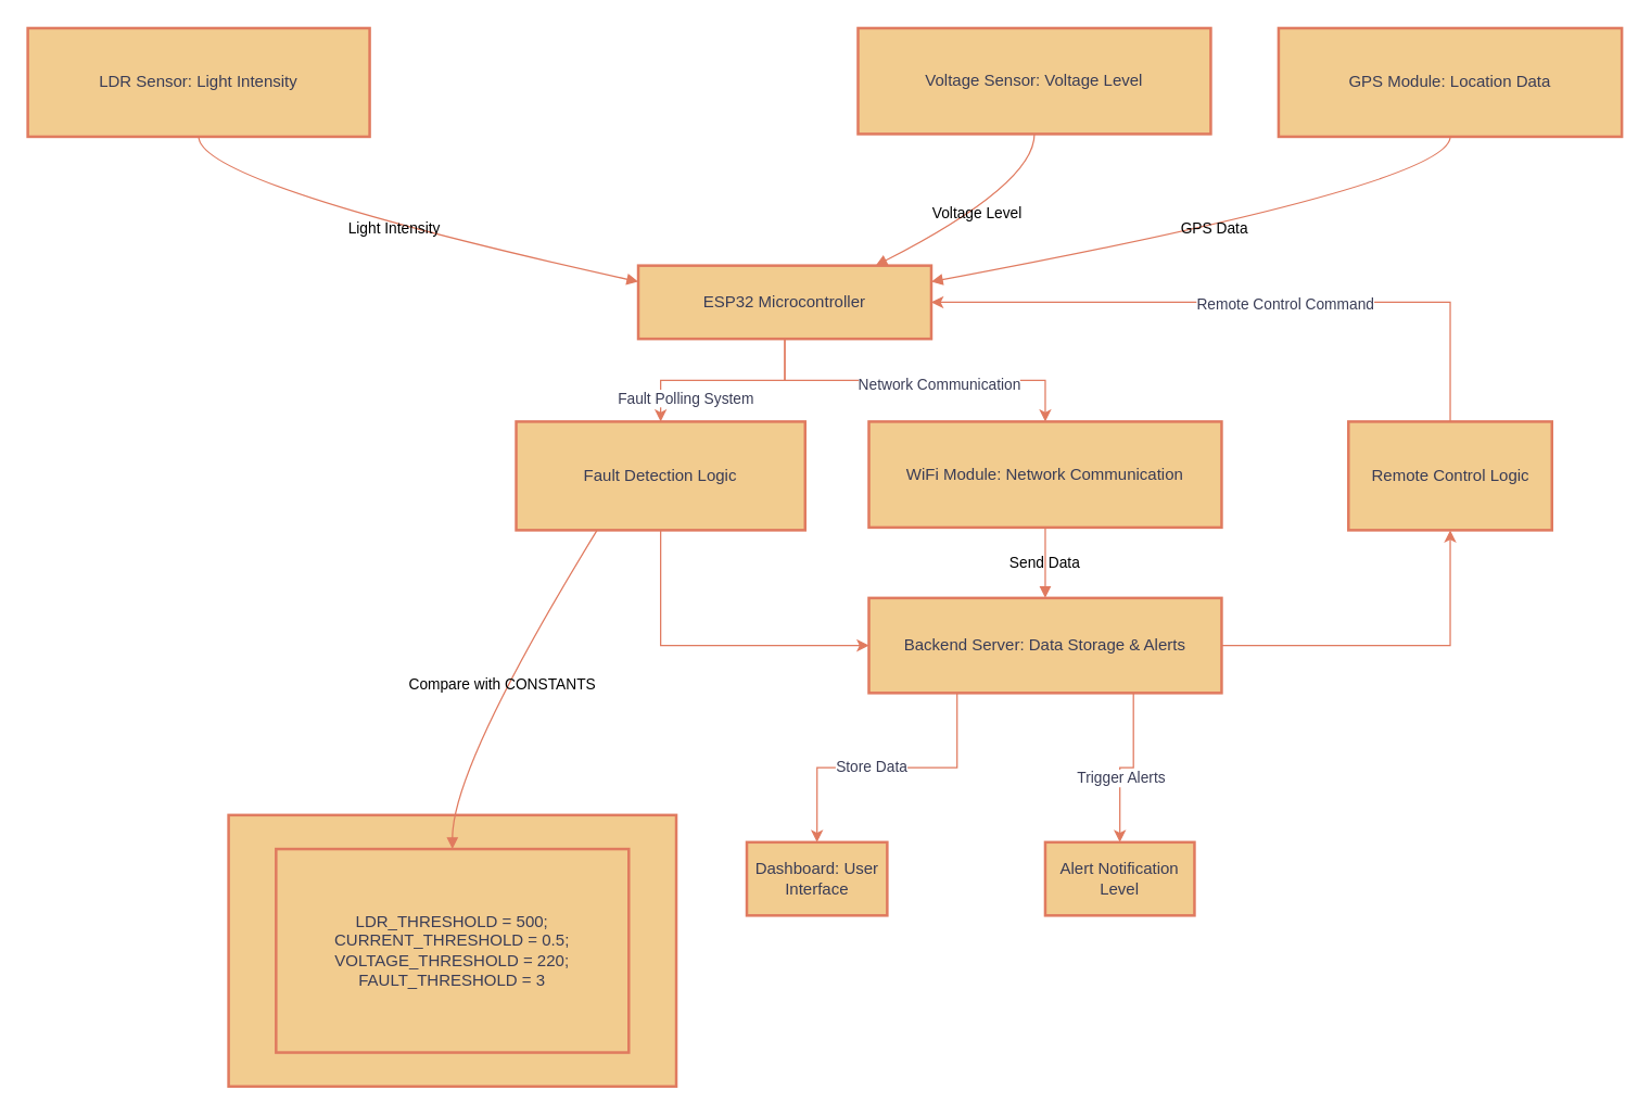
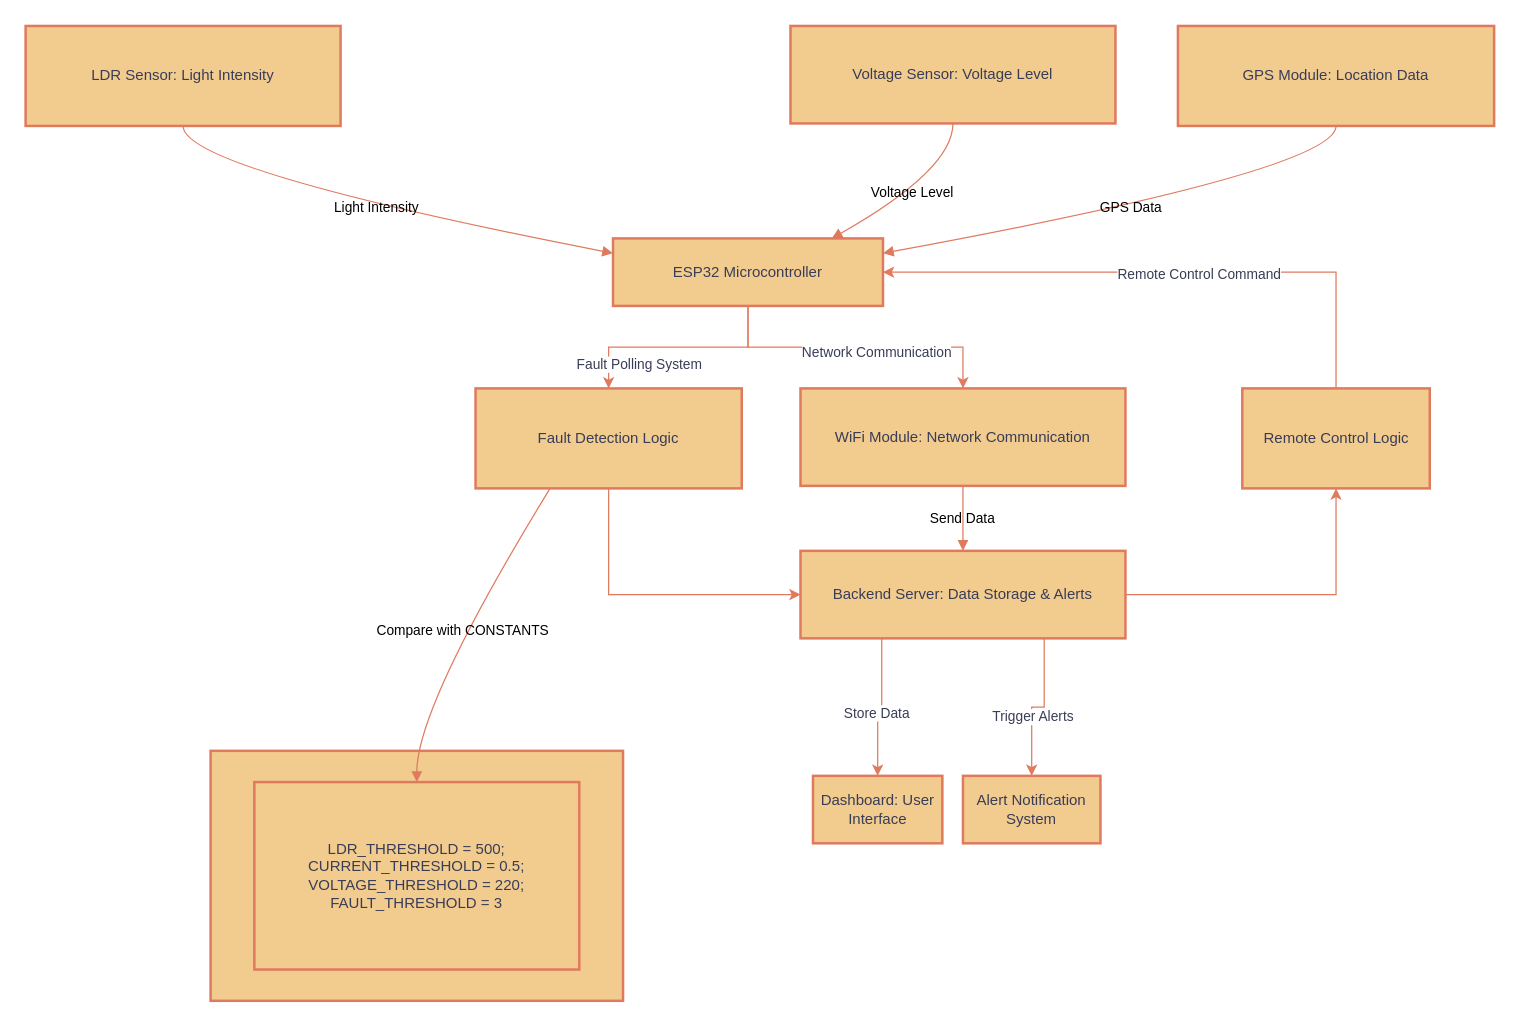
  <mxCell id="0" />
  <mxCell id="1" parent="0" />
  <mxCell id="2" value="CONSTANTS" style="whiteSpace=wrap;strokeWidth=2;labelBackgroundColor=none;fillColor=#F2CC8F;strokeColor=#E07A5F;fontColor=#393C56;" vertex="1" parent="1"><mxGeometry x="168" y="600" width="330" height="200" as="geometry" /></mxCell>
  <mxCell id="3" style="edgeStyle=orthogonalEdgeStyle;rounded=0;orthogonalLoop=1;jettySize=auto;html=1;exitX=0.5;exitY=1;exitDx=0;exitDy=0;entryX=0.5;entryY=0;entryDx=0;entryDy=0;strokeColor=#E07A5F;fontColor=#393C56;fillColor=#F2CC8F;" edge="1" parent="1" source="7" target="11"><mxGeometry relative="1" as="geometry" /></mxCell>
  <mxCell id="4" value="Network Communication" style="edgeLabel;html=1;align=center;verticalAlign=middle;resizable=0;points=[];strokeColor=#E07A5F;fontColor=#393C56;fillColor=#F2CC8F;" vertex="1" connectable="0" parent="3"><mxGeometry x="0.135" y="-3" relative="1" as="geometry"><mxPoint as="offset" /></mxGeometry></mxCell>
  <mxCell id="5" style="edgeStyle=orthogonalEdgeStyle;rounded=0;orthogonalLoop=1;jettySize=auto;html=1;exitX=0.5;exitY=1;exitDx=0;exitDy=0;entryX=0.5;entryY=0;entryDx=0;entryDy=0;strokeColor=#E07A5F;fontColor=#393C56;fillColor=#F2CC8F;" edge="1" parent="1" source="7" target="13"><mxGeometry relative="1" as="geometry" /></mxCell>
  <mxCell id="6" value="Fault Polling System" style="edgeLabel;html=1;align=center;verticalAlign=middle;resizable=0;points=[];strokeColor=#E07A5F;fontColor=#393C56;fillColor=#F2CC8F;" vertex="1" connectable="0" parent="5"><mxGeometry x="0.365" y="-2" relative="1" as="geometry"><mxPoint y="15" as="offset" /></mxGeometry></mxCell>
- <mxCell id="7" value="ESP32 Microcontroller" style="whiteSpace=wrap;strokeWidth=2;labelBackgroundColor=none;fillColor=#F2CC8F;strokeColor=#E07A5F;fontColor=#393C56;" vertex="1" parent="1"><mxGeometry x="470" y="195" width="216" height="54" as="geometry" /></mxCell>
+ <mxCell id="7" value="ESP32 Microcontroller" style="whiteSpace=wrap;strokeWidth=2;labelBackgroundColor=none;fillColor=#F2CC8F;strokeColor=#E07A5F;fontColor=#393C56;" vertex="1" parent="1"><mxGeometry x="490" y="190" width="216" height="54" as="geometry" /></mxCell>
  <mxCell id="8" value="LDR Sensor: Light Intensity" style="whiteSpace=wrap;strokeWidth=2;labelBackgroundColor=none;fillColor=#F2CC8F;strokeColor=#E07A5F;fontColor=#393C56;" vertex="1" parent="1"><mxGeometry x="20" y="20" width="252" height="80" as="geometry" /></mxCell>
  <mxCell id="9" value="Voltage Sensor: Voltage Level" style="whiteSpace=wrap;strokeWidth=2;labelBackgroundColor=none;fillColor=#F2CC8F;strokeColor=#E07A5F;fontColor=#393C56;" vertex="1" parent="1"><mxGeometry x="632" y="20" width="260" height="78" as="geometry" /></mxCell>
  <mxCell id="10" value="GPS Module: Location Data" style="whiteSpace=wrap;strokeWidth=2;labelBackgroundColor=none;fillColor=#F2CC8F;strokeColor=#E07A5F;fontColor=#393C56;" vertex="1" parent="1"><mxGeometry x="942" y="20" width="253" height="80" as="geometry" /></mxCell>
  <mxCell id="11" value="WiFi Module: Network Communication" style="whiteSpace=wrap;strokeWidth=2;labelBackgroundColor=none;fillColor=#F2CC8F;strokeColor=#E07A5F;fontColor=#393C56;" vertex="1" parent="1"><mxGeometry x="640" y="310" width="260" height="78" as="geometry" /></mxCell>
  <mxCell id="12" style="edgeStyle=orthogonalEdgeStyle;rounded=0;orthogonalLoop=1;jettySize=auto;html=1;exitX=0.5;exitY=1;exitDx=0;exitDy=0;entryX=0;entryY=0.5;entryDx=0;entryDy=0;strokeColor=#E07A5F;fontColor=#393C56;fillColor=#F2CC8F;" edge="1" parent="1" source="13" target="17"><mxGeometry relative="1" as="geometry" /></mxCell>
  <mxCell id="13" value="Fault Detection Logic" style="whiteSpace=wrap;strokeWidth=2;labelBackgroundColor=none;fillColor=#F2CC8F;strokeColor=#E07A5F;fontColor=#393C56;" vertex="1" parent="1"><mxGeometry x="380" y="310" width="213" height="80" as="geometry" /></mxCell>
  <mxCell id="14" style="edgeStyle=orthogonalEdgeStyle;rounded=0;orthogonalLoop=1;jettySize=auto;html=1;exitX=0.25;exitY=1;exitDx=0;exitDy=0;entryX=0.5;entryY=0;entryDx=0;entryDy=0;strokeColor=#E07A5F;fontColor=#393C56;fillColor=#F2CC8F;" edge="1" parent="1" source="17" target="18"><mxGeometry relative="1" as="geometry" /></mxCell>
  <mxCell id="15" value="Store Data" style="edgeLabel;html=1;align=center;verticalAlign=middle;resizable=0;points=[];strokeColor=#E07A5F;fontColor=#393C56;fillColor=#F2CC8F;" vertex="1" connectable="0" parent="14"><mxGeometry x="0.116" y="-1" relative="1" as="geometry"><mxPoint as="offset" /></mxGeometry></mxCell>
  <mxCell id="16" value="" style="edgeStyle=orthogonalEdgeStyle;rounded=0;orthogonalLoop=1;jettySize=auto;html=1;strokeColor=#E07A5F;fontColor=#393C56;fillColor=#F2CC8F;" edge="1" parent="1" source="17" target="30"><mxGeometry relative="1" as="geometry" /></mxCell>
  <mxCell id="17" value="Backend Server: Data Storage &amp; Alerts" style="whiteSpace=wrap;strokeWidth=2;labelBackgroundColor=none;fillColor=#F2CC8F;strokeColor=#E07A5F;fontColor=#393C56;" vertex="1" parent="1"><mxGeometry x="640" y="440" width="260" height="70" as="geometry" /></mxCell>
- <mxCell id="18" value="Dashboard: User Interface" style="whiteSpace=wrap;strokeWidth=2;labelBackgroundColor=none;fillColor=#F2CC8F;strokeColor=#E07A5F;fontColor=#393C56;" vertex="1" parent="1"><mxGeometry x="550" y="620" width="103.5" height="54" as="geometry" /></mxCell>
+ <mxCell id="18" value="Dashboard: User Interface" style="whiteSpace=wrap;strokeWidth=2;labelBackgroundColor=none;fillColor=#F2CC8F;strokeColor=#E07A5F;fontColor=#393C56;" vertex="1" parent="1"><mxGeometry x="650" y="620" width="103.5" height="54" as="geometry" /></mxCell>
  <mxCell id="19" value="" style="edgeStyle=orthogonalEdgeStyle;rounded=0;orthogonalLoop=1;jettySize=auto;html=1;strokeColor=#E07A5F;fontColor=#393C56;fillColor=#F2CC8F;exitX=0.75;exitY=1;exitDx=0;exitDy=0;entryX=0.5;entryY=0;entryDx=0;entryDy=0;" edge="1" parent="1" source="17" target="21"><mxGeometry relative="1" as="geometry"><mxPoint x="892.004" y="620" as="sourcePoint" /><mxPoint x="790" y="550" as="targetPoint" /></mxGeometry></mxCell>
  <mxCell id="20" value="Trigger Alerts" style="edgeLabel;html=1;align=center;verticalAlign=middle;resizable=0;points=[];strokeColor=#E07A5F;fontColor=#393C56;fillColor=#F2CC8F;" vertex="1" connectable="0" parent="19"><mxGeometry x="0.204" relative="1" as="geometry"><mxPoint as="offset" /></mxGeometry></mxCell>
- <mxCell id="21" value="Alert Notification Level" style="whiteSpace=wrap;strokeWidth=2;labelBackgroundColor=none;fillColor=#F2CC8F;strokeColor=#E07A5F;fontColor=#393C56;" vertex="1" parent="1"><mxGeometry x="770" y="620" width="110" height="54" as="geometry" /></mxCell>
+ <mxCell id="21" value="Alert Notification System" style="whiteSpace=wrap;strokeWidth=2;labelBackgroundColor=none;fillColor=#F2CC8F;strokeColor=#E07A5F;fontColor=#393C56;" vertex="1" parent="1"><mxGeometry x="770" y="620" width="110" height="54" as="geometry" /></mxCell>
  <mxCell id="22" value="LDR_THRESHOLD = 500; CURRENT_THRESHOLD = 0.5; VOLTAGE_THRESHOLD = 220; FAULT_THRESHOLD = 3" style="whiteSpace=wrap;strokeWidth=2;labelBackgroundColor=none;fillColor=#F2CC8F;strokeColor=#E07A5F;fontColor=#393C56;" vertex="1" parent="1"><mxGeometry x="203" y="625" width="260" height="150" as="geometry" /></mxCell>
  <mxCell id="23" value="Light Intensity" style="curved=1;startArrow=none;endArrow=block;exitX=0.5;exitY=1;entryX=0;entryY=0.22;rounded=0;labelBackgroundColor=none;strokeColor=#E07A5F;fontColor=default;" edge="1" parent="1" source="8" target="7"><mxGeometry relative="1" as="geometry"><Array as="points"><mxPoint x="146" y="135" /></Array></mxGeometry></mxCell>
  <mxCell id="24" value="Voltage Level" style="curved=1;startArrow=none;endArrow=block;exitX=0.5;exitY=1;entryX=0.81;entryY=0;rounded=0;labelBackgroundColor=none;strokeColor=#E07A5F;fontColor=default;" edge="1" parent="1" source="9" target="7"><mxGeometry relative="1" as="geometry"><Array as="points"><mxPoint x="762" y="135" /></Array></mxGeometry></mxCell>
  <mxCell id="25" value="GPS Data" style="curved=1;startArrow=none;endArrow=block;exitX=0.5;exitY=1;entryX=1;entryY=0.22;rounded=0;labelBackgroundColor=none;strokeColor=#E07A5F;fontColor=default;" edge="1" parent="1" source="10" target="7"><mxGeometry relative="1" as="geometry"><Array as="points"><mxPoint x="1069" y="135" /></Array></mxGeometry></mxCell>
  <mxCell id="26" value="Compare with CONSTANTS" style="curved=1;startArrow=none;endArrow=block;exitX=0.28;exitY=1;entryX=0.5;entryY=0;rounded=0;labelBackgroundColor=none;strokeColor=#E07A5F;fontColor=default;" edge="1" parent="1" source="13" target="22"><mxGeometry relative="1" as="geometry"><Array as="points"><mxPoint x="333" y="564" /></Array></mxGeometry></mxCell>
  <mxCell id="27" value="Send Data" style="curved=1;startArrow=none;endArrow=block;exitX=0.5;exitY=1;entryX=0.5;entryY=0;rounded=0;labelBackgroundColor=none;strokeColor=#E07A5F;fontColor=default;" edge="1" parent="1" source="11" target="17"><mxGeometry relative="1" as="geometry"><Array as="points" /></mxGeometry></mxCell>
  <mxCell id="28" style="edgeStyle=orthogonalEdgeStyle;rounded=0;orthogonalLoop=1;jettySize=auto;html=1;exitX=0.5;exitY=0;exitDx=0;exitDy=0;entryX=1;entryY=0.5;entryDx=0;entryDy=0;strokeColor=#E07A5F;fontColor=#393C56;fillColor=#F2CC8F;" edge="1" parent="1" source="30" target="7"><mxGeometry relative="1" as="geometry" /></mxCell>
  <mxCell id="29" value="Remote Control Command" style="edgeLabel;html=1;align=center;verticalAlign=middle;resizable=0;points=[];strokeColor=#E07A5F;fontColor=#393C56;fillColor=#F2CC8F;" vertex="1" connectable="0" parent="28"><mxGeometry x="-0.108" y="1" relative="1" as="geometry"><mxPoint as="offset" /></mxGeometry></mxCell>
  <mxCell id="30" value="Remote Control Logic" style="whiteSpace=wrap;html=1;fillColor=#F2CC8F;strokeColor=#E07A5F;fontColor=#393C56;strokeWidth=2;labelBackgroundColor=none;" vertex="1" parent="1"><mxGeometry x="993.5" y="310" width="150" height="80" as="geometry" /></mxCell>
